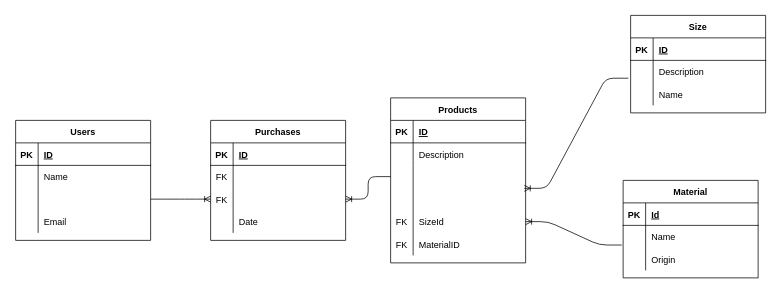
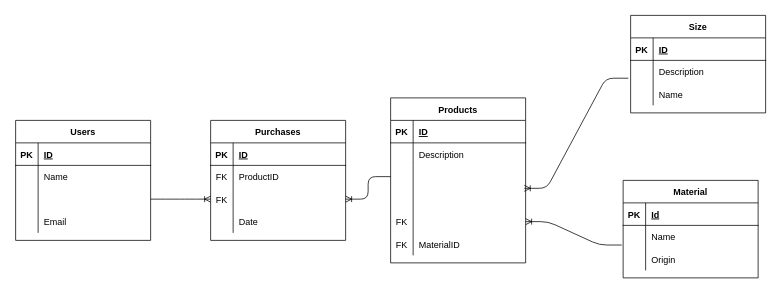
  <mxCell id="0" />
  <mxCell id="1" parent="0" />
  <mxCell id="2" value="Users" style="shape=table;startSize=30;container=1;collapsible=1;childLayout=tableLayout;fixedRows=1;rowLines=0;fontStyle=1;align=center;resizeLast=1;" vertex="1" parent="1"><mxGeometry x="20" y="160" width="180" height="160" as="geometry" /></mxCell>
  <mxCell id="3" value="" style="shape=partialRectangle;collapsible=0;dropTarget=0;pointerEvents=0;fillColor=none;top=0;left=0;bottom=1;right=0;points=[[0,0.5],[1,0.5]];portConstraint=eastwest;" vertex="1" parent="2"><mxGeometry y="30" width="180" height="30" as="geometry" /></mxCell>
  <mxCell id="4" value="PK" style="shape=partialRectangle;connectable=0;fillColor=none;top=0;left=0;bottom=0;right=0;fontStyle=1;overflow=hidden;" vertex="1" parent="3"><mxGeometry width="30" height="30" as="geometry" /></mxCell>
  <mxCell id="5" value="ID" style="shape=partialRectangle;connectable=0;fillColor=none;top=0;left=0;bottom=0;right=0;align=left;spacingLeft=6;fontStyle=5;overflow=hidden;" vertex="1" parent="3"><mxGeometry x="30" width="150" height="30" as="geometry" /></mxCell>
  <mxCell id="6" value="" style="shape=partialRectangle;collapsible=0;dropTarget=0;pointerEvents=0;fillColor=none;top=0;left=0;bottom=0;right=0;points=[[0,0.5],[1,0.5]];portConstraint=eastwest;" vertex="1" parent="2"><mxGeometry y="60" width="180" height="30" as="geometry" /></mxCell>
  <mxCell id="7" value="" style="shape=partialRectangle;connectable=0;fillColor=none;top=0;left=0;bottom=0;right=0;editable=1;overflow=hidden;" vertex="1" parent="6"><mxGeometry width="30" height="30" as="geometry" /></mxCell>
  <mxCell id="8" value="Name" style="shape=partialRectangle;connectable=0;fillColor=none;top=0;left=0;bottom=0;right=0;align=left;spacingLeft=6;overflow=hidden;" vertex="1" parent="6"><mxGeometry x="30" width="150" height="30" as="geometry" /></mxCell>
  <mxCell id="9" value="" style="shape=partialRectangle;collapsible=0;dropTarget=0;pointerEvents=0;fillColor=none;top=0;left=0;bottom=0;right=0;points=[[0,0.5],[1,0.5]];portConstraint=eastwest;" vertex="1" parent="2"><mxGeometry y="90" width="180" height="30" as="geometry" /></mxCell>
  <mxCell id="10" value="" style="shape=partialRectangle;connectable=0;fillColor=none;top=0;left=0;bottom=0;right=0;editable=1;overflow=hidden;" vertex="1" parent="9"><mxGeometry width="30" height="30" as="geometry" /></mxCell>
  <mxCell id="11" value="" style="shape=partialRectangle;collapsible=0;dropTarget=0;pointerEvents=0;fillColor=none;top=0;left=0;bottom=0;right=0;points=[[0,0.5],[1,0.5]];portConstraint=eastwest;" vertex="1" parent="2"><mxGeometry y="120" width="180" height="30" as="geometry" /></mxCell>
  <mxCell id="12" value="" style="shape=partialRectangle;connectable=0;fillColor=none;top=0;left=0;bottom=0;right=0;editable=1;overflow=hidden;" vertex="1" parent="11"><mxGeometry width="30" height="30" as="geometry" /></mxCell>
  <mxCell id="13" value="Email" style="shape=partialRectangle;connectable=0;fillColor=none;top=0;left=0;bottom=0;right=0;align=left;spacingLeft=6;overflow=hidden;" vertex="1" parent="11"><mxGeometry x="30" width="150" height="30" as="geometry" /></mxCell>
  <mxCell id="14" value="Products" style="shape=table;startSize=30;container=1;collapsible=1;childLayout=tableLayout;fixedRows=1;rowLines=0;fontStyle=1;align=center;resizeLast=1;" vertex="1" parent="1"><mxGeometry x="520" y="130" width="180" height="220" as="geometry" /></mxCell>
  <mxCell id="15" value="" style="shape=partialRectangle;collapsible=0;dropTarget=0;pointerEvents=0;fillColor=none;top=0;left=0;bottom=1;right=0;points=[[0,0.5],[1,0.5]];portConstraint=eastwest;" vertex="1" parent="14"><mxGeometry y="30" width="180" height="30" as="geometry" /></mxCell>
  <mxCell id="16" value="PK" style="shape=partialRectangle;connectable=0;fillColor=none;top=0;left=0;bottom=0;right=0;fontStyle=1;overflow=hidden;" vertex="1" parent="15"><mxGeometry width="30" height="30" as="geometry" /></mxCell>
  <mxCell id="17" value="ID" style="shape=partialRectangle;connectable=0;fillColor=none;top=0;left=0;bottom=0;right=0;align=left;spacingLeft=6;fontStyle=5;overflow=hidden;" vertex="1" parent="15"><mxGeometry x="30" width="150" height="30" as="geometry" /></mxCell>
  <mxCell id="18" value="" style="shape=partialRectangle;collapsible=0;dropTarget=0;pointerEvents=0;fillColor=none;top=0;left=0;bottom=0;right=0;points=[[0,0.5],[1,0.5]];portConstraint=eastwest;" vertex="1" parent="14"><mxGeometry y="60" width="180" height="30" as="geometry" /></mxCell>
  <mxCell id="19" value="" style="shape=partialRectangle;connectable=0;fillColor=none;top=0;left=0;bottom=0;right=0;editable=1;overflow=hidden;" vertex="1" parent="18"><mxGeometry width="30" height="30" as="geometry" /></mxCell>
  <mxCell id="20" value="Description" style="shape=partialRectangle;connectable=0;fillColor=none;top=0;left=0;bottom=0;right=0;align=left;spacingLeft=6;overflow=hidden;" vertex="1" parent="18"><mxGeometry x="30" width="150" height="30" as="geometry" /></mxCell>
  <mxCell id="21" value="" style="shape=partialRectangle;collapsible=0;dropTarget=0;pointerEvents=0;fillColor=none;top=0;left=0;bottom=0;right=0;points=[[0,0.5],[1,0.5]];portConstraint=eastwest;" vertex="1" parent="14"><mxGeometry y="90" width="180" height="30" as="geometry" /></mxCell>
  <mxCell id="22" value="" style="shape=partialRectangle;connectable=0;fillColor=none;top=0;left=0;bottom=0;right=0;editable=1;overflow=hidden;" vertex="1" parent="21"><mxGeometry width="30" height="30" as="geometry" /></mxCell>
  <mxCell id="23" value="" style="shape=partialRectangle;collapsible=0;dropTarget=0;pointerEvents=0;fillColor=none;top=0;left=0;bottom=0;right=0;points=[[0,0.5],[1,0.5]];portConstraint=eastwest;" vertex="1" parent="14"><mxGeometry y="120" width="180" height="30" as="geometry" /></mxCell>
  <mxCell id="24" value="" style="shape=partialRectangle;connectable=0;fillColor=none;top=0;left=0;bottom=0;right=0;editable=1;overflow=hidden;" vertex="1" parent="23"><mxGeometry width="30" height="30" as="geometry" /></mxCell>
  <mxCell id="25" value="" style="shape=partialRectangle;collapsible=0;dropTarget=0;pointerEvents=0;fillColor=none;top=0;left=0;bottom=0;right=0;points=[[0,0.5],[1,0.5]];portConstraint=eastwest;" vertex="1" parent="14"><mxGeometry y="150" width="180" height="30" as="geometry" /></mxCell>
  <mxCell id="26" value="FK" style="shape=partialRectangle;connectable=0;fillColor=none;top=0;left=0;bottom=0;right=0;fontStyle=0;overflow=hidden;" vertex="1" parent="25"><mxGeometry width="30" height="30" as="geometry" /></mxCell>
- <mxCell id="27" value="SizeId" style="shape=partialRectangle;connectable=0;fillColor=none;top=0;left=0;bottom=0;right=0;align=left;spacingLeft=6;fontStyle=0;overflow=hidden;" vertex="1" parent="25"><mxGeometry x="30" width="150" height="30" as="geometry" /></mxCell>
  <mxCell id="28" value="" style="shape=partialRectangle;collapsible=0;dropTarget=0;pointerEvents=0;fillColor=none;top=0;left=0;bottom=0;right=0;points=[[0,0.5],[1,0.5]];portConstraint=eastwest;" vertex="1" parent="14"><mxGeometry y="180" width="180" height="30" as="geometry" /></mxCell>
  <mxCell id="29" value="FK" style="shape=partialRectangle;connectable=0;fillColor=none;top=0;left=0;bottom=0;right=0;fontStyle=0;overflow=hidden;" vertex="1" parent="28"><mxGeometry width="30" height="30" as="geometry" /></mxCell>
  <mxCell id="30" value="MaterialID" style="shape=partialRectangle;connectable=0;fillColor=none;top=0;left=0;bottom=0;right=0;align=left;spacingLeft=6;fontStyle=0;overflow=hidden;" vertex="1" parent="28"><mxGeometry x="30" width="150" height="30" as="geometry" /></mxCell>
  <mxCell id="31" value="Size" style="shape=table;startSize=30;container=1;collapsible=1;childLayout=tableLayout;fixedRows=1;rowLines=0;fontStyle=1;align=center;resizeLast=1;" vertex="1" parent="1"><mxGeometry x="840" y="20" width="180" height="130" as="geometry" /></mxCell>
  <mxCell id="32" value="" style="shape=partialRectangle;collapsible=0;dropTarget=0;pointerEvents=0;fillColor=none;top=0;left=0;bottom=1;right=0;points=[[0,0.5],[1,0.5]];portConstraint=eastwest;" vertex="1" parent="31"><mxGeometry y="30" width="180" height="30" as="geometry" /></mxCell>
  <mxCell id="33" value="PK" style="shape=partialRectangle;connectable=0;fillColor=none;top=0;left=0;bottom=0;right=0;fontStyle=1;overflow=hidden;" vertex="1" parent="32"><mxGeometry width="30" height="30" as="geometry" /></mxCell>
  <mxCell id="34" value="ID" style="shape=partialRectangle;connectable=0;fillColor=none;top=0;left=0;bottom=0;right=0;align=left;spacingLeft=6;fontStyle=5;overflow=hidden;" vertex="1" parent="32"><mxGeometry x="30" width="150" height="30" as="geometry" /></mxCell>
  <mxCell id="35" value="" style="shape=partialRectangle;collapsible=0;dropTarget=0;pointerEvents=0;fillColor=none;top=0;left=0;bottom=0;right=0;points=[[0,0.5],[1,0.5]];portConstraint=eastwest;" vertex="1" parent="31"><mxGeometry y="60" width="180" height="30" as="geometry" /></mxCell>
  <mxCell id="36" value="" style="shape=partialRectangle;connectable=0;fillColor=none;top=0;left=0;bottom=0;right=0;editable=1;overflow=hidden;" vertex="1" parent="35"><mxGeometry width="30" height="30" as="geometry" /></mxCell>
  <mxCell id="37" value="Description" style="shape=partialRectangle;connectable=0;fillColor=none;top=0;left=0;bottom=0;right=0;align=left;spacingLeft=6;overflow=hidden;" vertex="1" parent="35"><mxGeometry x="30" width="150" height="30" as="geometry" /></mxCell>
  <mxCell id="38" value="" style="shape=partialRectangle;collapsible=0;dropTarget=0;pointerEvents=0;fillColor=none;top=0;left=0;bottom=0;right=0;points=[[0,0.5],[1,0.5]];portConstraint=eastwest;" vertex="1" parent="31"><mxGeometry y="90" width="180" height="30" as="geometry" /></mxCell>
  <mxCell id="39" value="" style="shape=partialRectangle;connectable=0;fillColor=none;top=0;left=0;bottom=0;right=0;editable=1;overflow=hidden;" vertex="1" parent="38"><mxGeometry width="30" height="30" as="geometry" /></mxCell>
  <mxCell id="40" value="Name" style="shape=partialRectangle;connectable=0;fillColor=none;top=0;left=0;bottom=0;right=0;align=left;spacingLeft=6;overflow=hidden;" vertex="1" parent="38"><mxGeometry x="30" width="150" height="30" as="geometry" /></mxCell>
  <mxCell id="41" value="Purchases" style="shape=table;startSize=30;container=1;collapsible=1;childLayout=tableLayout;fixedRows=1;rowLines=0;fontStyle=1;align=center;resizeLast=1;" vertex="1" parent="1"><mxGeometry x="280" y="160" width="180" height="160" as="geometry" /></mxCell>
  <mxCell id="42" value="" style="shape=partialRectangle;collapsible=0;dropTarget=0;pointerEvents=0;fillColor=none;top=0;left=0;bottom=1;right=0;points=[[0,0.5],[1,0.5]];portConstraint=eastwest;" vertex="1" parent="41"><mxGeometry y="30" width="180" height="30" as="geometry" /></mxCell>
  <mxCell id="43" value="PK" style="shape=partialRectangle;connectable=0;fillColor=none;top=0;left=0;bottom=0;right=0;fontStyle=1;overflow=hidden;" vertex="1" parent="42"><mxGeometry width="30" height="30" as="geometry" /></mxCell>
  <mxCell id="44" value="ID" style="shape=partialRectangle;connectable=0;fillColor=none;top=0;left=0;bottom=0;right=0;align=left;spacingLeft=6;fontStyle=5;overflow=hidden;" vertex="1" parent="42"><mxGeometry x="30" width="150" height="30" as="geometry" /></mxCell>
  <mxCell id="45" value="" style="shape=partialRectangle;collapsible=0;dropTarget=0;pointerEvents=0;fillColor=none;top=0;left=0;bottom=0;right=0;points=[[0,0.5],[1,0.5]];portConstraint=eastwest;" vertex="1" parent="41"><mxGeometry y="60" width="180" height="30" as="geometry" /></mxCell>
  <mxCell id="46" value="FK" style="shape=partialRectangle;connectable=0;fillColor=none;top=0;left=0;bottom=0;right=0;fontStyle=0;overflow=hidden;" vertex="1" parent="45"><mxGeometry width="30" height="30" as="geometry" /></mxCell>
+ <mxCell id="47" value="ProductID" style="shape=partialRectangle;connectable=0;fillColor=none;top=0;left=0;bottom=0;right=0;align=left;spacingLeft=6;fontStyle=0;overflow=hidden;" vertex="1" parent="45"><mxGeometry x="30" width="150" height="30" as="geometry" /></mxCell>
  <mxCell id="48" value="" style="shape=partialRectangle;collapsible=0;dropTarget=0;pointerEvents=0;fillColor=none;top=0;left=0;bottom=0;right=0;points=[[0,0.5],[1,0.5]];portConstraint=eastwest;" vertex="1" parent="41"><mxGeometry y="90" width="180" height="30" as="geometry" /></mxCell>
  <mxCell id="49" value="FK" style="shape=partialRectangle;connectable=0;fillColor=none;top=0;left=0;bottom=0;right=0;fontStyle=0;overflow=hidden;" vertex="1" parent="48"><mxGeometry width="30" height="30" as="geometry" /></mxCell>
  <mxCell id="50" value="" style="shape=partialRectangle;collapsible=0;dropTarget=0;pointerEvents=0;fillColor=none;top=0;left=0;bottom=0;right=0;points=[[0,0.5],[1,0.5]];portConstraint=eastwest;" vertex="1" parent="41"><mxGeometry y="120" width="180" height="30" as="geometry" /></mxCell>
  <mxCell id="51" value="" style="shape=partialRectangle;connectable=0;fillColor=none;top=0;left=0;bottom=0;right=0;editable=1;overflow=hidden;" vertex="1" parent="50"><mxGeometry width="30" height="30" as="geometry" /></mxCell>
  <mxCell id="52" value="Date" style="shape=partialRectangle;connectable=0;fillColor=none;top=0;left=0;bottom=0;right=0;align=left;spacingLeft=6;overflow=hidden;" vertex="1" parent="50"><mxGeometry x="30" width="150" height="30" as="geometry" /></mxCell>
  <mxCell id="53" value="Material" style="shape=table;startSize=30;container=1;collapsible=1;childLayout=tableLayout;fixedRows=1;rowLines=0;fontStyle=1;align=center;resizeLast=1;" vertex="1" parent="1"><mxGeometry x="830" y="240" width="180" height="130" as="geometry" /></mxCell>
  <mxCell id="54" value="" style="shape=partialRectangle;collapsible=0;dropTarget=0;pointerEvents=0;fillColor=none;top=0;left=0;bottom=1;right=0;points=[[0,0.5],[1,0.5]];portConstraint=eastwest;" vertex="1" parent="53"><mxGeometry y="30" width="180" height="30" as="geometry" /></mxCell>
  <mxCell id="55" value="PK" style="shape=partialRectangle;connectable=0;fillColor=none;top=0;left=0;bottom=0;right=0;fontStyle=1;overflow=hidden;" vertex="1" parent="54"><mxGeometry width="30" height="30" as="geometry" /></mxCell>
  <mxCell id="56" value="Id" style="shape=partialRectangle;connectable=0;fillColor=none;top=0;left=0;bottom=0;right=0;align=left;spacingLeft=6;fontStyle=5;overflow=hidden;" vertex="1" parent="54"><mxGeometry x="30" width="150" height="30" as="geometry" /></mxCell>
  <mxCell id="57" value="" style="shape=partialRectangle;collapsible=0;dropTarget=0;pointerEvents=0;fillColor=none;top=0;left=0;bottom=0;right=0;points=[[0,0.5],[1,0.5]];portConstraint=eastwest;" vertex="1" parent="53"><mxGeometry y="60" width="180" height="30" as="geometry" /></mxCell>
  <mxCell id="58" value="" style="shape=partialRectangle;connectable=0;fillColor=none;top=0;left=0;bottom=0;right=0;editable=1;overflow=hidden;" vertex="1" parent="57"><mxGeometry width="30" height="30" as="geometry" /></mxCell>
  <mxCell id="59" value="Name" style="shape=partialRectangle;connectable=0;fillColor=none;top=0;left=0;bottom=0;right=0;align=left;spacingLeft=6;overflow=hidden;" vertex="1" parent="57"><mxGeometry x="30" width="150" height="30" as="geometry" /></mxCell>
  <mxCell id="60" value="" style="shape=partialRectangle;collapsible=0;dropTarget=0;pointerEvents=0;fillColor=none;top=0;left=0;bottom=0;right=0;points=[[0,0.5],[1,0.5]];portConstraint=eastwest;" vertex="1" parent="53"><mxGeometry y="90" width="180" height="30" as="geometry" /></mxCell>
  <mxCell id="61" value="" style="shape=partialRectangle;connectable=0;fillColor=none;top=0;left=0;bottom=0;right=0;editable=1;overflow=hidden;" vertex="1" parent="60"><mxGeometry width="30" height="30" as="geometry" /></mxCell>
  <mxCell id="62" value="Origin" style="shape=partialRectangle;connectable=0;fillColor=none;top=0;left=0;bottom=0;right=0;align=left;spacingLeft=6;overflow=hidden;" vertex="1" parent="60"><mxGeometry x="30" width="150" height="30" as="geometry" /></mxCell>
  <mxCell id="63" value="" style="edgeStyle=entityRelationEdgeStyle;fontSize=12;html=1;endArrow=ERoneToMany;exitX=1;exitY=0.5;exitDx=0;exitDy=0;entryX=0;entryY=0.5;entryDx=0;entryDy=0;" edge="1" parent="1" source="9" target="48"><mxGeometry width="100" height="100" relative="1" as="geometry"><mxPoint x="390" y="160" as="sourcePoint" /><mxPoint x="490" y="60" as="targetPoint" /></mxGeometry></mxCell>
  <mxCell id="64" value="" style="edgeStyle=entityRelationEdgeStyle;fontSize=12;html=1;endArrow=ERoneToMany;exitX=0;exitY=0.5;exitDx=0;exitDy=0;entryX=1;entryY=0.5;entryDx=0;entryDy=0;" edge="1" parent="1" source="21" target="48"><mxGeometry width="100" height="100" relative="1" as="geometry"><mxPoint x="150" y="210" as="sourcePoint" /><mxPoint x="290" y="275" as="targetPoint" /></mxGeometry></mxCell>
  <mxCell id="65" value="" style="edgeStyle=entityRelationEdgeStyle;fontSize=12;html=1;endArrow=ERoneToMany;exitX=-0.017;exitY=0.793;exitDx=0;exitDy=0;entryX=0.99;entryY=0.02;entryDx=0;entryDy=0;entryPerimeter=0;exitPerimeter=0;" edge="1" parent="1" source="35" target="23"><mxGeometry width="100" height="100" relative="1" as="geometry"><mxPoint x="530" y="245" as="sourcePoint" /><mxPoint x="470" y="275" as="targetPoint" /></mxGeometry></mxCell>
  <mxCell id="66" value="" style="edgeStyle=entityRelationEdgeStyle;fontSize=12;html=1;endArrow=ERoneToMany;exitX=-0.01;exitY=0.873;exitDx=0;exitDy=0;exitPerimeter=0;entryX=1;entryY=0.5;entryDx=0;entryDy=0;" edge="1" parent="1" source="57" target="25"><mxGeometry width="100" height="100" relative="1" as="geometry"><mxPoint x="776.94" y="103.79" as="sourcePoint" /><mxPoint x="708.2" y="260.6" as="targetPoint" /></mxGeometry></mxCell>
